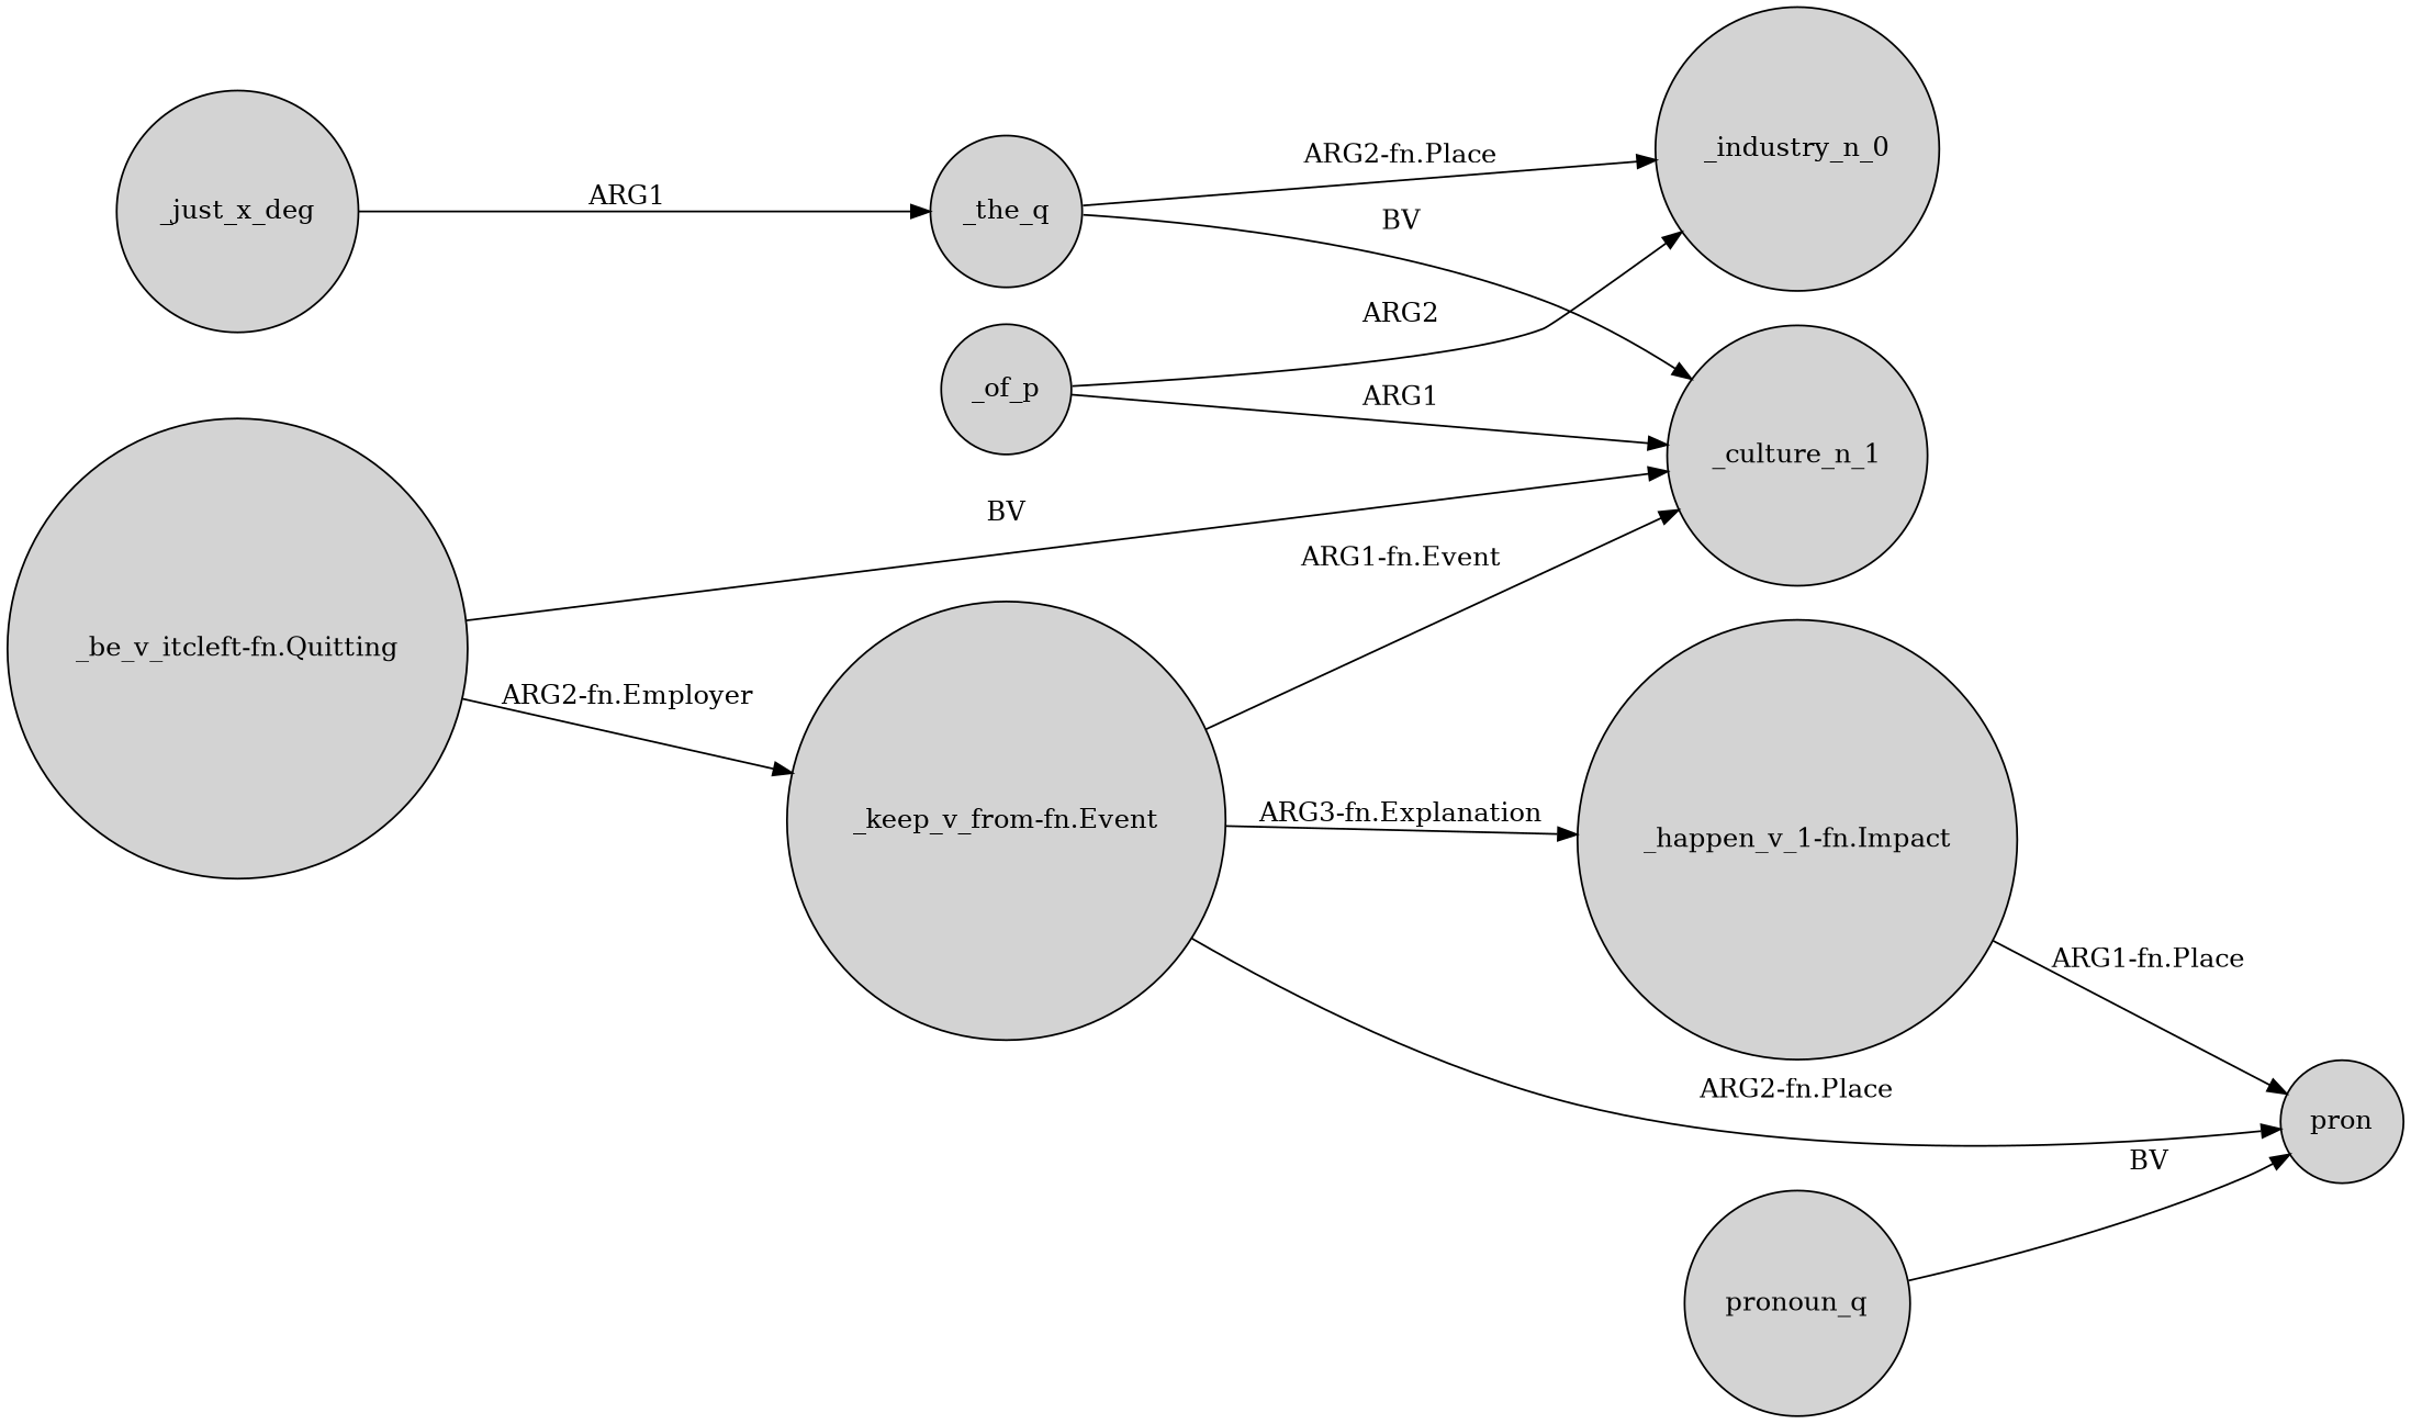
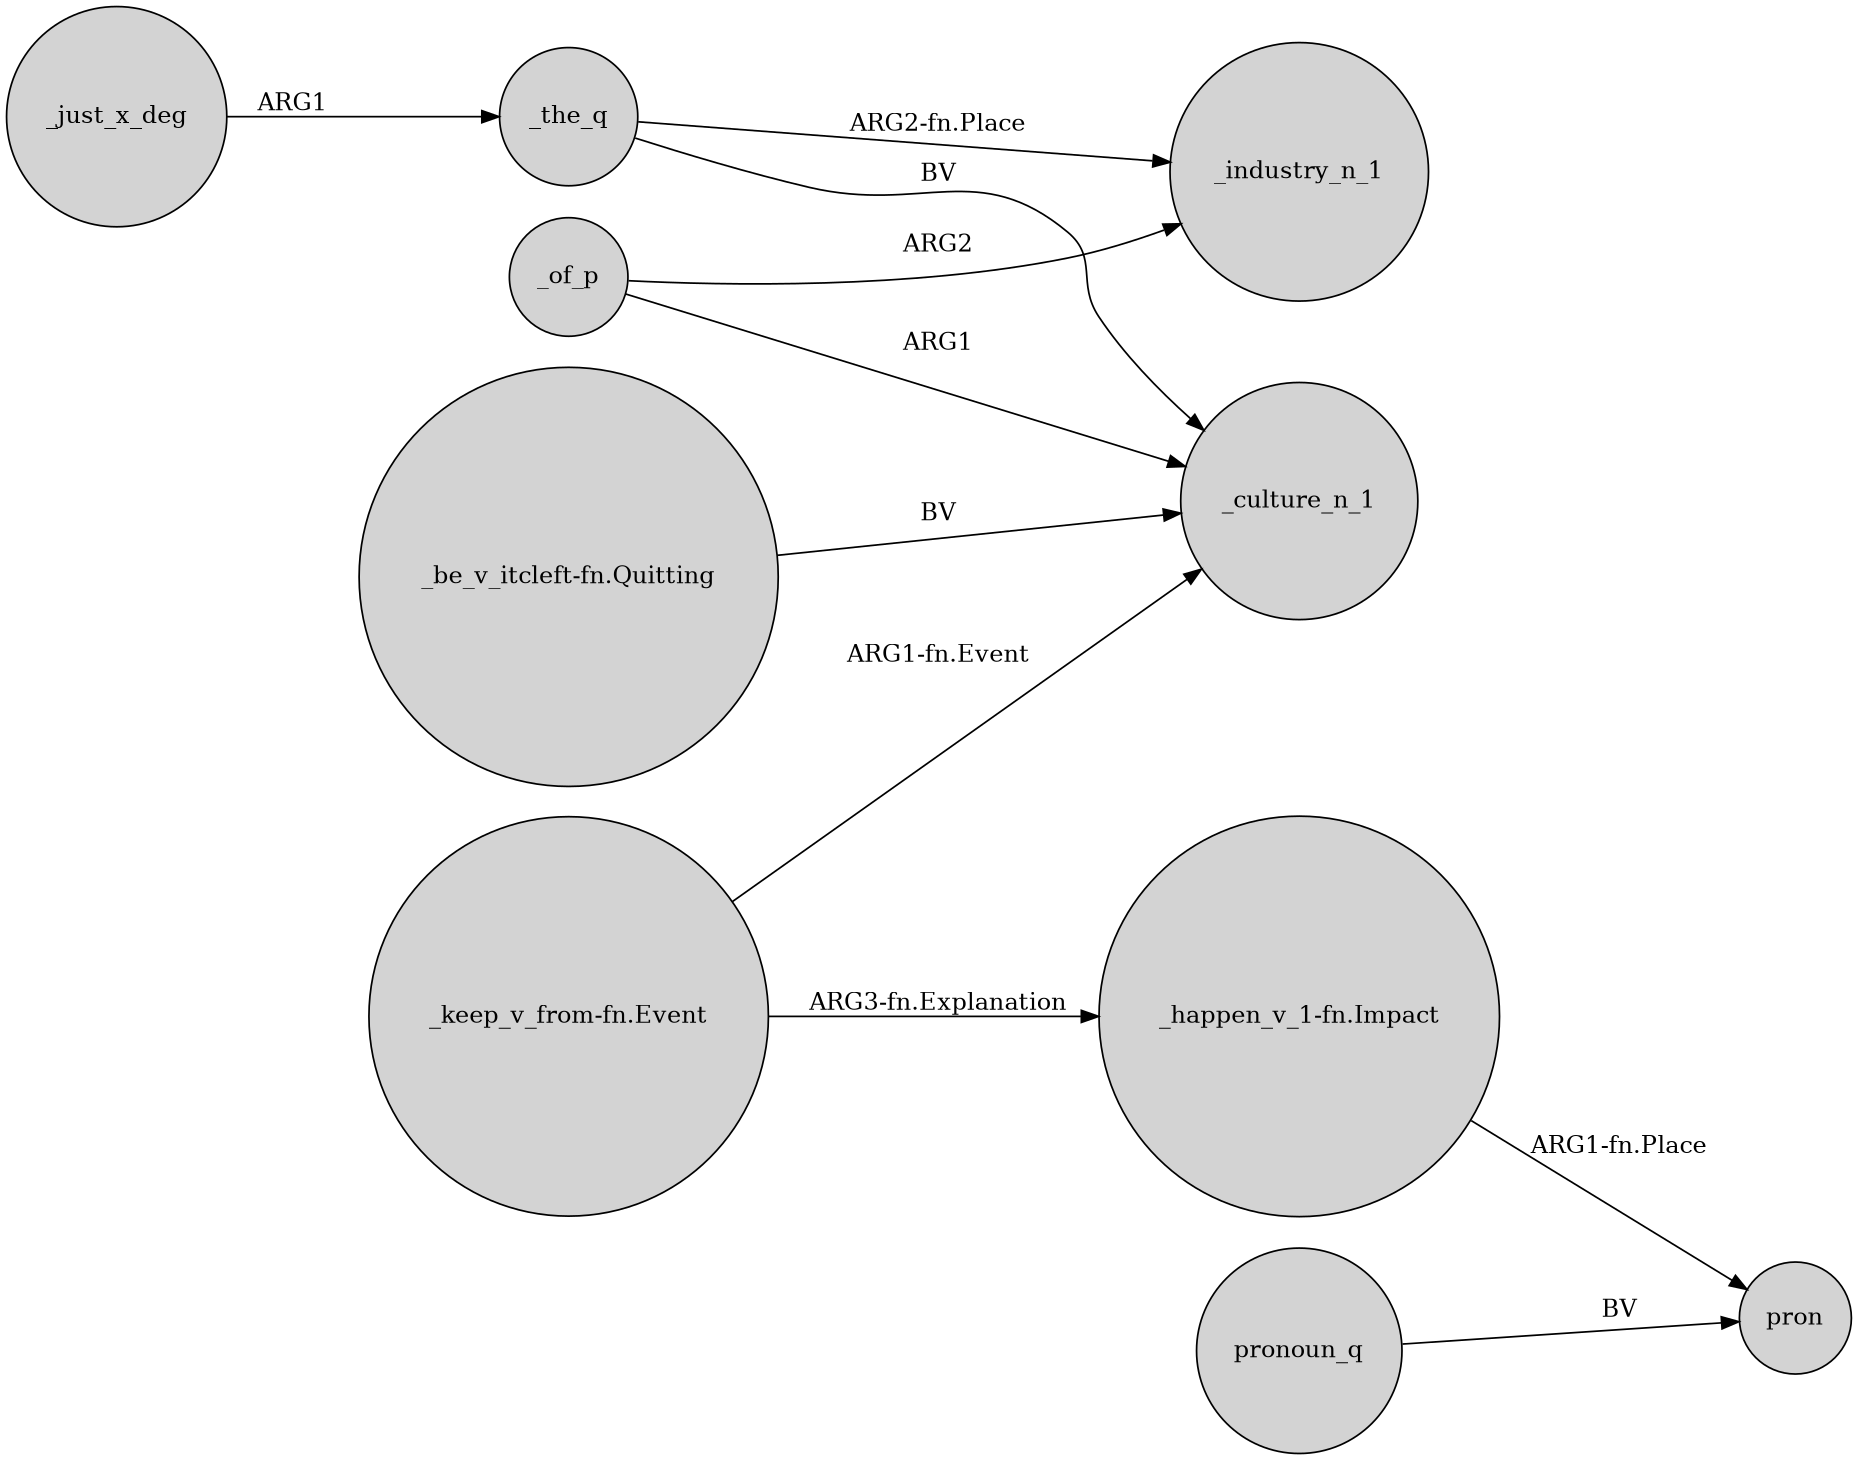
  digraph {
    rankdir=LR
    node [shape=circle style=filled]
    _of_p
    _culture_n_1
-   _industry_n_1 [label=_industry_n_0]
+   _industry_n_1
    _just_x_deg
    _the_q
    "_be_v_itcleft-fn.Quitting"
    "_keep_v_from-fn.Event"
    "_happen_v_1-fn.Impact"
    pron
    pronoun_q
    _of_p -> _culture_n_1 [label=ARG1]
    _of_p -> _industry_n_1 [label=ARG2]
    _just_x_deg -> _the_q [label=ARG1]
    _the_q -> _culture_n_1 [label=BV]
    _the_q -> _industry_n_1 [label="ARG2-fn.Place"]
    "_be_v_itcleft-fn.Quitting" -> _culture_n_1 [label=BV]
-   "_be_v_itcleft-fn.Quitting" -> "_keep_v_from-fn.Event" [label="ARG2-fn.Employer"]
    "_keep_v_from-fn.Event" -> _culture_n_1 [label="ARG1-fn.Event"]
    "_keep_v_from-fn.Event" -> "_happen_v_1-fn.Impact" [label="ARG3-fn.Explanation"]
-   "_keep_v_from-fn.Event" -> pron [label="ARG2-fn.Place"]
    "_happen_v_1-fn.Impact" -> pron [label="ARG1-fn.Place"]
    pronoun_q -> pron [label=BV]
  }
